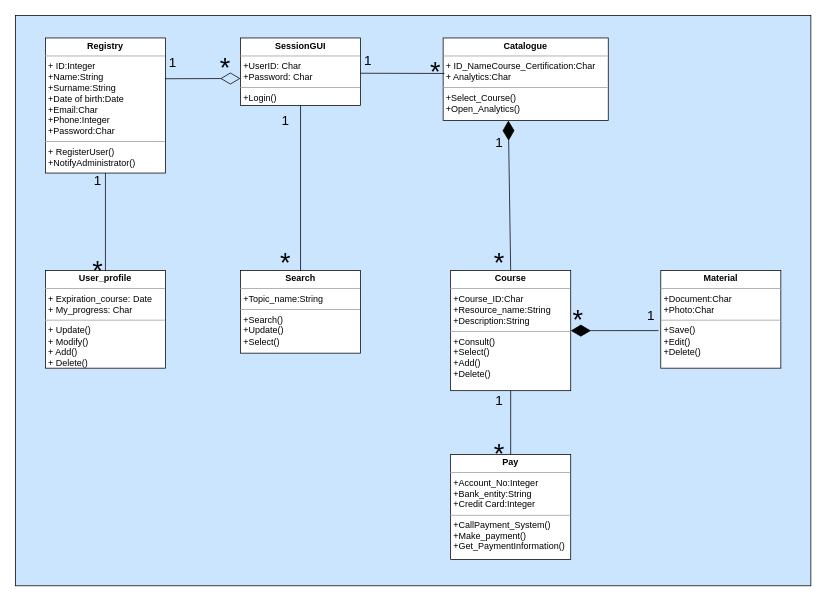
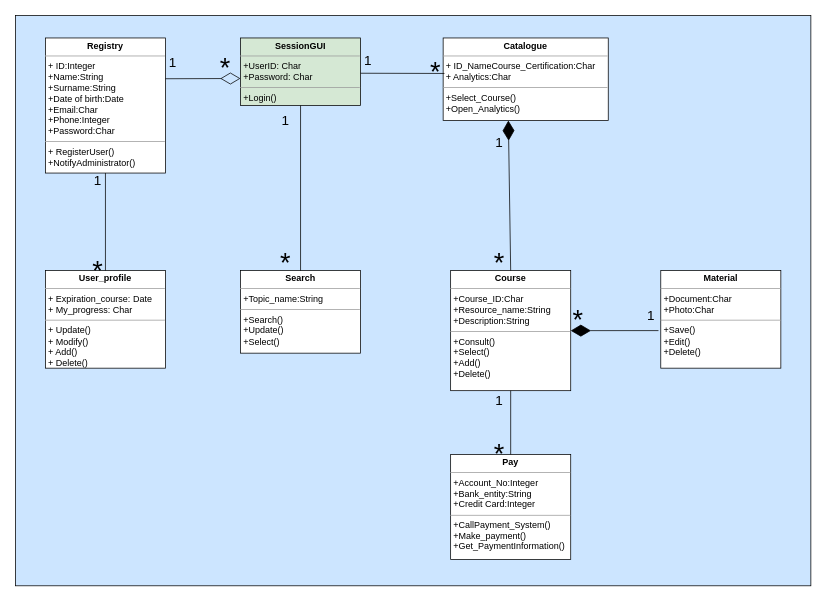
  <mxCell id="0" />
  <mxCell id="1" parent="0" />
  <mxCell id="2" value="" style="rounded=0;whiteSpace=wrap;html=1;fillColor=#CCE5FF;" vertex="1" parent="1"><mxGeometry width="1060" height="760" as="geometry" x="20" y="20" /></mxCell>
  <mxCell id="3" value="&lt;p style=&quot;margin: 4px 0px 0px ; text-align: center&quot;&gt;&lt;b&gt;Registry&lt;/b&gt;&lt;/p&gt;&lt;hr size=&quot;1&quot;&gt;&lt;p style=&quot;margin: 0px ; margin-left: 4px&quot;&gt;+ ID:Integer&lt;/p&gt;&lt;p style=&quot;margin: 0px ; margin-left: 4px&quot;&gt;+Name:String&lt;/p&gt;&lt;p style=&quot;margin: 0px ; margin-left: 4px&quot;&gt;+Surname:String&lt;/p&gt;&lt;p style=&quot;margin: 0px ; margin-left: 4px&quot;&gt;+Date of birth:Date&lt;/p&gt;&lt;p style=&quot;margin: 0px ; margin-left: 4px&quot;&gt;+Email:Char&lt;/p&gt;&lt;p style=&quot;margin: 0px ; margin-left: 4px&quot;&gt;+Phone:Integer&lt;/p&gt;&lt;p style=&quot;margin: 0px ; margin-left: 4px&quot;&gt;+Password:Char&lt;/p&gt;&lt;hr size=&quot;1&quot;&gt;&lt;p style=&quot;margin: 0px ; margin-left: 4px&quot;&gt;+ RegisterUser()&lt;/p&gt;&lt;p style=&quot;margin: 0px ; margin-left: 4px&quot;&gt;+NotifyAdministrator()&lt;/p&gt;" style="verticalAlign=top;align=left;overflow=fill;fontSize=12;fontFamily=Helvetica;html=1;" vertex="1" parent="1"><mxGeometry x="60" y="50" width="160" height="180" as="geometry" /></mxCell>
  <mxCell id="4" value="&lt;p style=&quot;margin: 0px ; margin-top: 4px ; text-align: center&quot;&gt;&lt;b&gt;Pay&lt;/b&gt;&lt;/p&gt;&lt;hr size=&quot;1&quot;&gt;&lt;p style=&quot;margin: 0px ; margin-left: 4px&quot;&gt;+Account_No:Integer&lt;/p&gt;&lt;p style=&quot;margin: 0px ; margin-left: 4px&quot;&gt;+Bank_entity:String&lt;/p&gt;&lt;p style=&quot;margin: 0px ; margin-left: 4px&quot;&gt;+Credit Card:Integer&lt;/p&gt;&lt;hr size=&quot;1&quot;&gt;&lt;p style=&quot;margin: 0px ; margin-left: 4px&quot;&gt;+CallPayment_System()&lt;/p&gt;&lt;p style=&quot;margin: 0px ; margin-left: 4px&quot;&gt;+Make_payment()&lt;/p&gt;&lt;p style=&quot;margin: 0px ; margin-left: 4px&quot;&gt;+Get_PaymentInformation()&lt;/p&gt;" style="verticalAlign=top;align=left;overflow=fill;fontSize=12;fontFamily=Helvetica;html=1;" vertex="1" parent="1"><mxGeometry x="600" y="605" width="160" height="140" as="geometry" /></mxCell>
  <mxCell id="5" value="&lt;p style=&quot;margin: 0px ; margin-top: 4px ; text-align: center&quot;&gt;&lt;b&gt;Material&lt;/b&gt;&lt;/p&gt;&lt;hr size=&quot;1&quot;&gt;&lt;p style=&quot;margin: 0px ; margin-left: 4px&quot;&gt;+Document:Char&lt;/p&gt;&lt;p style=&quot;margin: 0px ; margin-left: 4px&quot;&gt;+Photo:Char&lt;/p&gt;&lt;hr size=&quot;1&quot;&gt;&lt;p style=&quot;margin: 0px ; margin-left: 4px&quot;&gt;+Save()&lt;/p&gt;&lt;p style=&quot;margin: 0px ; margin-left: 4px&quot;&gt;+Edit()&lt;/p&gt;&lt;p style=&quot;margin: 0px ; margin-left: 4px&quot;&gt;+Delete()&lt;/p&gt;" style="verticalAlign=top;align=left;overflow=fill;fontSize=12;fontFamily=Helvetica;html=1;" vertex="1" parent="1"><mxGeometry x="880" y="360" width="160" height="130" as="geometry" /></mxCell>
- <mxCell id="6" value="&lt;p style=&quot;margin: 0px ; margin-top: 4px ; text-align: center&quot;&gt;&lt;b&gt;SessionGUI&lt;/b&gt;&lt;/p&gt;&lt;hr size=&quot;1&quot;&gt;&lt;p style=&quot;margin: 0px ; margin-left: 4px&quot;&gt;+&lt;span&gt;UserID: Char&lt;/span&gt;&lt;/p&gt;&lt;p style=&quot;margin: 0px ; margin-left: 4px&quot;&gt;+Password: Char&lt;/p&gt;&lt;hr size=&quot;1&quot;&gt;&lt;p style=&quot;margin: 0px ; margin-left: 4px&quot;&gt;+Login()&lt;br&gt;&lt;/p&gt;" style="verticalAlign=top;align=left;overflow=fill;fontSize=12;fontFamily=Helvetica;html=1;" vertex="1" parent="1"><mxGeometry x="320" y="50" width="160" height="90" as="geometry" /></mxCell>
+ <mxCell id="6" value="&lt;p style=&quot;margin: 0px ; margin-top: 4px ; text-align: center&quot;&gt;&lt;b&gt;SessionGUI&lt;/b&gt;&lt;/p&gt;&lt;hr size=&quot;1&quot;&gt;&lt;p style=&quot;margin: 0px ; margin-left: 4px&quot;&gt;+&lt;span&gt;UserID: Char&lt;/span&gt;&lt;/p&gt;&lt;p style=&quot;margin: 0px ; margin-left: 4px&quot;&gt;+Password: Char&lt;/p&gt;&lt;hr size=&quot;1&quot;&gt;&lt;p style=&quot;margin: 0px ; margin-left: 4px&quot;&gt;+Login()&lt;br&gt;&lt;/p&gt;" style="verticalAlign=top;align=left;overflow=fill;fontSize=12;fontFamily=Helvetica;html=1;fillColor=#d5e8d4;" vertex="1" parent="1"><mxGeometry x="320" y="50" width="160" height="90" as="geometry" /></mxCell>
  <mxCell id="7" value="&lt;p style=&quot;margin: 0px ; margin-top: 4px ; text-align: center&quot;&gt;&lt;b&gt;Catalogue&lt;/b&gt;&lt;/p&gt;&lt;hr size=&quot;1&quot;&gt;&lt;p style=&quot;margin: 0px ; margin-left: 4px&quot;&gt;+ ID_NameCourse_Certification:Char&lt;/p&gt;&lt;p style=&quot;margin: 0px ; margin-left: 4px&quot;&gt;+ Analytics:Char&lt;/p&gt;&lt;hr size=&quot;1&quot;&gt;&lt;p style=&quot;margin: 0px ; margin-left: 4px&quot;&gt;+Select_Course()&lt;/p&gt;&lt;p style=&quot;margin: 0px ; margin-left: 4px&quot;&gt;+Open_Analytics()&lt;/p&gt;" style="verticalAlign=top;align=left;overflow=fill;fontSize=12;fontFamily=Helvetica;html=1;" vertex="1" parent="1"><mxGeometry x="590" y="50" width="220" height="110" as="geometry" /></mxCell>
  <mxCell id="8" value="&lt;p style=&quot;margin: 0px ; margin-top: 4px ; text-align: center&quot;&gt;&lt;b&gt;Course&lt;/b&gt;&lt;/p&gt;&lt;hr size=&quot;1&quot;&gt;&lt;p style=&quot;margin: 0px ; margin-left: 4px&quot;&gt;+Course_ID:Char&lt;/p&gt;&lt;p style=&quot;margin: 0px ; margin-left: 4px&quot;&gt;+Resource_name:String&lt;/p&gt;&lt;p style=&quot;margin: 0px ; margin-left: 4px&quot;&gt;+Description:String&lt;/p&gt;&lt;hr size=&quot;1&quot;&gt;&lt;p style=&quot;margin: 0px ; margin-left: 4px&quot;&gt;&lt;span&gt;+Consult()&lt;/span&gt;&lt;br&gt;&lt;/p&gt;&lt;p style=&quot;margin: 0px ; margin-left: 4px&quot;&gt;+Select()&lt;/p&gt;&lt;p style=&quot;margin: 0px ; margin-left: 4px&quot;&gt;+Add()&lt;/p&gt;&lt;p style=&quot;margin: 0px ; margin-left: 4px&quot;&gt;+Delete()&lt;/p&gt;" style="verticalAlign=top;align=left;overflow=fill;fontSize=12;fontFamily=Helvetica;html=1;" vertex="1" parent="1"><mxGeometry x="600" y="360" width="160" height="160" as="geometry" /></mxCell>
  <mxCell id="9" value="&lt;p style=&quot;margin: 0px ; margin-top: 4px ; text-align: center&quot;&gt;&lt;b&gt;Search&lt;/b&gt;&lt;/p&gt;&lt;hr size=&quot;1&quot;&gt;&lt;p style=&quot;margin: 0px ; margin-left: 4px&quot;&gt;+Topic_name:String&lt;br&gt;&lt;/p&gt;&lt;hr size=&quot;1&quot;&gt;&lt;p style=&quot;margin: 0px ; margin-left: 4px&quot;&gt;+Search()&lt;/p&gt;&lt;p style=&quot;margin: 0px ; margin-left: 4px&quot;&gt;+Update()&lt;/p&gt;&lt;p style=&quot;margin: 0px ; margin-left: 4px&quot;&gt;+Select()&lt;/p&gt;" style="verticalAlign=top;align=left;overflow=fill;fontSize=12;fontFamily=Helvetica;html=1;" vertex="1" parent="1"><mxGeometry x="320" y="360" width="160" height="110" as="geometry" /></mxCell>
  <mxCell id="10" value="&lt;p style=&quot;margin: 0px ; margin-top: 4px ; text-align: center&quot;&gt;&lt;b&gt;User_profile&lt;/b&gt;&lt;/p&gt;&lt;hr size=&quot;1&quot;&gt;&lt;p style=&quot;margin: 0px ; margin-left: 4px&quot;&gt;&lt;span&gt;+ Expiration_course: Date&lt;/span&gt;&lt;br&gt;&lt;/p&gt;&lt;p style=&quot;margin: 0px ; margin-left: 4px&quot;&gt;+ My_progress: Char&lt;/p&gt;&lt;hr size=&quot;1&quot;&gt;&lt;p style=&quot;margin: 0px ; margin-left: 4px&quot;&gt;+ Update()&lt;/p&gt;&lt;p style=&quot;margin: 0px ; margin-left: 4px&quot;&gt;+ Modify()&lt;/p&gt;&lt;p style=&quot;margin: 0px ; margin-left: 4px&quot;&gt;+ Add()&lt;/p&gt;&lt;p style=&quot;margin: 0px ; margin-left: 4px&quot;&gt;+ Delete()&lt;/p&gt;&lt;div&gt;&lt;br&gt;&lt;/div&gt;" style="verticalAlign=top;align=left;overflow=fill;fontSize=12;fontFamily=Helvetica;html=1;" vertex="1" parent="1"><mxGeometry x="60" y="360" width="160" height="130" as="geometry" /></mxCell>
  <mxCell id="11" value="" style="endArrow=diamondThin;endFill=0;endSize=24;html=1;" edge="1" parent="1"><mxGeometry width="160" relative="1" as="geometry"><mxPoint x="220" y="104.33" as="sourcePoint" /><mxPoint x="320" y="104" as="targetPoint" /></mxGeometry></mxCell>
  <mxCell id="12" value="" style="endArrow=diamondThin;endFill=1;endSize=24;html=1;exitX=0.5;exitY=0;exitDx=0;exitDy=0;entryX=0.395;entryY=1;entryDx=0;entryDy=0;entryPerimeter=0;" edge="1" parent="1" source="8" target="7"><mxGeometry width="160" relative="1" as="geometry"><mxPoint x="670" y="280" as="sourcePoint" /><mxPoint x="830" y="280" as="targetPoint" /></mxGeometry></mxCell>
  <mxCell id="13" value="" style="endArrow=diamondThin;endFill=1;endSize=24;html=1;entryX=1;entryY=0.5;entryDx=0;entryDy=0;exitX=-0.019;exitY=0.615;exitDx=0;exitDy=0;exitPerimeter=0;" edge="1" parent="1" source="5" target="8"><mxGeometry width="160" relative="1" as="geometry"><mxPoint x="850" y="400" as="sourcePoint" /><mxPoint x="880" y="440" as="targetPoint" /></mxGeometry></mxCell>
  <mxCell id="14" value="" style="endArrow=none;html=1;entryX=0.008;entryY=0.43;entryDx=0;entryDy=0;entryPerimeter=0;" edge="1" parent="1" target="7"><mxGeometry width="50" height="50" relative="1" as="geometry"><mxPoint x="480" y="97" as="sourcePoint" /><mxPoint x="450" y="220" as="targetPoint" /></mxGeometry></mxCell>
  <mxCell id="15" value="" style="endArrow=none;html=1;entryX=0.5;entryY=1;entryDx=0;entryDy=0;exitX=0.5;exitY=0;exitDx=0;exitDy=0;" edge="1" parent="1" source="10" target="3"><mxGeometry width="50" height="50" relative="1" as="geometry"><mxPoint x="120" y="320" as="sourcePoint" /><mxPoint x="170" y="270" as="targetPoint" /></mxGeometry></mxCell>
  <mxCell id="16" value="" style="endArrow=none;html=1;entryX=0.5;entryY=1;entryDx=0;entryDy=0;exitX=0.5;exitY=0;exitDx=0;exitDy=0;" edge="1" parent="1" source="4" target="8"><mxGeometry width="50" height="50" relative="1" as="geometry"><mxPoint x="680" y="580" as="sourcePoint" /><mxPoint x="680" y="550" as="targetPoint" /></mxGeometry></mxCell>
  <mxCell id="17" value="&lt;font style=&quot;font-size: 36px&quot;&gt;*&lt;/font&gt;" style="text;html=1;strokeColor=none;fillColor=none;align=center;verticalAlign=middle;whiteSpace=wrap;rounded=0;" vertex="1" parent="1"><mxGeometry x="645" y="594" width="40" height="20" as="geometry" /></mxCell>
  <mxCell id="18" value="&lt;font style=&quot;font-size: 18px&quot;&gt;1&lt;/font&gt;" style="text;html=1;strokeColor=none;fillColor=none;align=center;verticalAlign=middle;whiteSpace=wrap;rounded=0;" vertex="1" parent="1"><mxGeometry x="645" y="523" width="40" height="20" as="geometry" /></mxCell>
  <mxCell id="19" value="&lt;font style=&quot;font-size: 18px&quot;&gt;1&lt;/font&gt;" style="text;html=1;strokeColor=none;fillColor=none;align=center;verticalAlign=middle;whiteSpace=wrap;rounded=0;" vertex="1" parent="1"><mxGeometry x="847" y="410" width="40" height="20" as="geometry" /></mxCell>
  <mxCell id="20" value="&lt;font style=&quot;font-size: 36px&quot;&gt;*&lt;/font&gt;" style="text;html=1;strokeColor=none;fillColor=none;align=center;verticalAlign=middle;whiteSpace=wrap;rounded=0;" vertex="1" parent="1"><mxGeometry x="750" y="415" width="40" height="20" as="geometry" /></mxCell>
  <mxCell id="21" value="&lt;font style=&quot;font-size: 18px&quot;&gt;1&lt;/font&gt;" style="text;html=1;strokeColor=none;fillColor=none;align=center;verticalAlign=middle;whiteSpace=wrap;rounded=0;" vertex="1" parent="1"><mxGeometry x="110" y="230" width="40" height="20" as="geometry" /></mxCell>
  <mxCell id="22" value="&lt;font style=&quot;font-size: 36px&quot;&gt;*&lt;/font&gt;" style="text;html=1;strokeColor=none;fillColor=none;align=center;verticalAlign=middle;whiteSpace=wrap;rounded=0;" vertex="1" parent="1"><mxGeometry x="110" y="350" width="40" height="20" as="geometry" /></mxCell>
  <mxCell id="23" value="&lt;font style=&quot;font-size: 36px&quot;&gt;*&lt;/font&gt;" style="text;html=1;strokeColor=none;fillColor=none;align=center;verticalAlign=middle;whiteSpace=wrap;rounded=0;" vertex="1" parent="1"><mxGeometry x="280" y="80" width="40" height="20" as="geometry" /></mxCell>
  <mxCell id="24" value="&lt;font style=&quot;font-size: 36px&quot;&gt;*&lt;/font&gt;" style="text;html=1;strokeColor=none;fillColor=none;align=center;verticalAlign=middle;whiteSpace=wrap;rounded=0;" vertex="1" parent="1"><mxGeometry x="560" y="85" width="40" height="20" as="geometry" /></mxCell>
  <mxCell id="25" value="&lt;font style=&quot;font-size: 36px&quot;&gt;*&lt;/font&gt;" style="text;html=1;strokeColor=none;fillColor=none;align=center;verticalAlign=middle;whiteSpace=wrap;rounded=0;" vertex="1" parent="1"><mxGeometry x="645" y="340" width="40" height="20" as="geometry" /></mxCell>
  <mxCell id="26" value="" style="endArrow=none;html=1;entryX=0.5;entryY=1;entryDx=0;entryDy=0;exitX=0.5;exitY=0;exitDx=0;exitDy=0;" edge="1" parent="1" source="9" target="6"><mxGeometry width="50" height="50" relative="1" as="geometry"><mxPoint x="399.5" y="320" as="sourcePoint" /><mxPoint x="399.5" y="190" as="targetPoint" /></mxGeometry></mxCell>
  <mxCell id="27" value="&lt;font style=&quot;font-size: 18px&quot;&gt;1&lt;/font&gt;" style="text;html=1;strokeColor=none;fillColor=none;align=center;verticalAlign=middle;whiteSpace=wrap;rounded=0;" vertex="1" parent="1"><mxGeometry x="210" y="73" width="40" height="20" as="geometry" /></mxCell>
  <mxCell id="28" value="&lt;font style=&quot;font-size: 18px&quot;&gt;1&lt;/font&gt;" style="text;html=1;strokeColor=none;fillColor=none;align=center;verticalAlign=middle;whiteSpace=wrap;rounded=0;" vertex="1" parent="1"><mxGeometry x="470" y="70" width="40" height="20" as="geometry" /></mxCell>
  <mxCell id="29" value="&lt;font style=&quot;font-size: 18px&quot;&gt;1&lt;/font&gt;" style="text;html=1;strokeColor=none;fillColor=none;align=center;verticalAlign=middle;whiteSpace=wrap;rounded=0;" vertex="1" parent="1"><mxGeometry x="645" y="180" width="40" height="20" as="geometry" /></mxCell>
  <mxCell id="30" value="&lt;font style=&quot;font-size: 36px&quot;&gt;*&lt;/font&gt;" style="text;html=1;strokeColor=none;fillColor=none;align=center;verticalAlign=middle;whiteSpace=wrap;rounded=0;" vertex="1" parent="1"><mxGeometry x="360" y="340" width="40" height="20" as="geometry" /></mxCell>
  <mxCell id="31" value="&lt;font style=&quot;font-size: 18px&quot;&gt;1&lt;/font&gt;" style="text;html=1;strokeColor=none;fillColor=none;align=center;verticalAlign=middle;whiteSpace=wrap;rounded=0;" vertex="1" parent="1"><mxGeometry x="360" y="150" width="40" height="20" as="geometry" /></mxCell>
